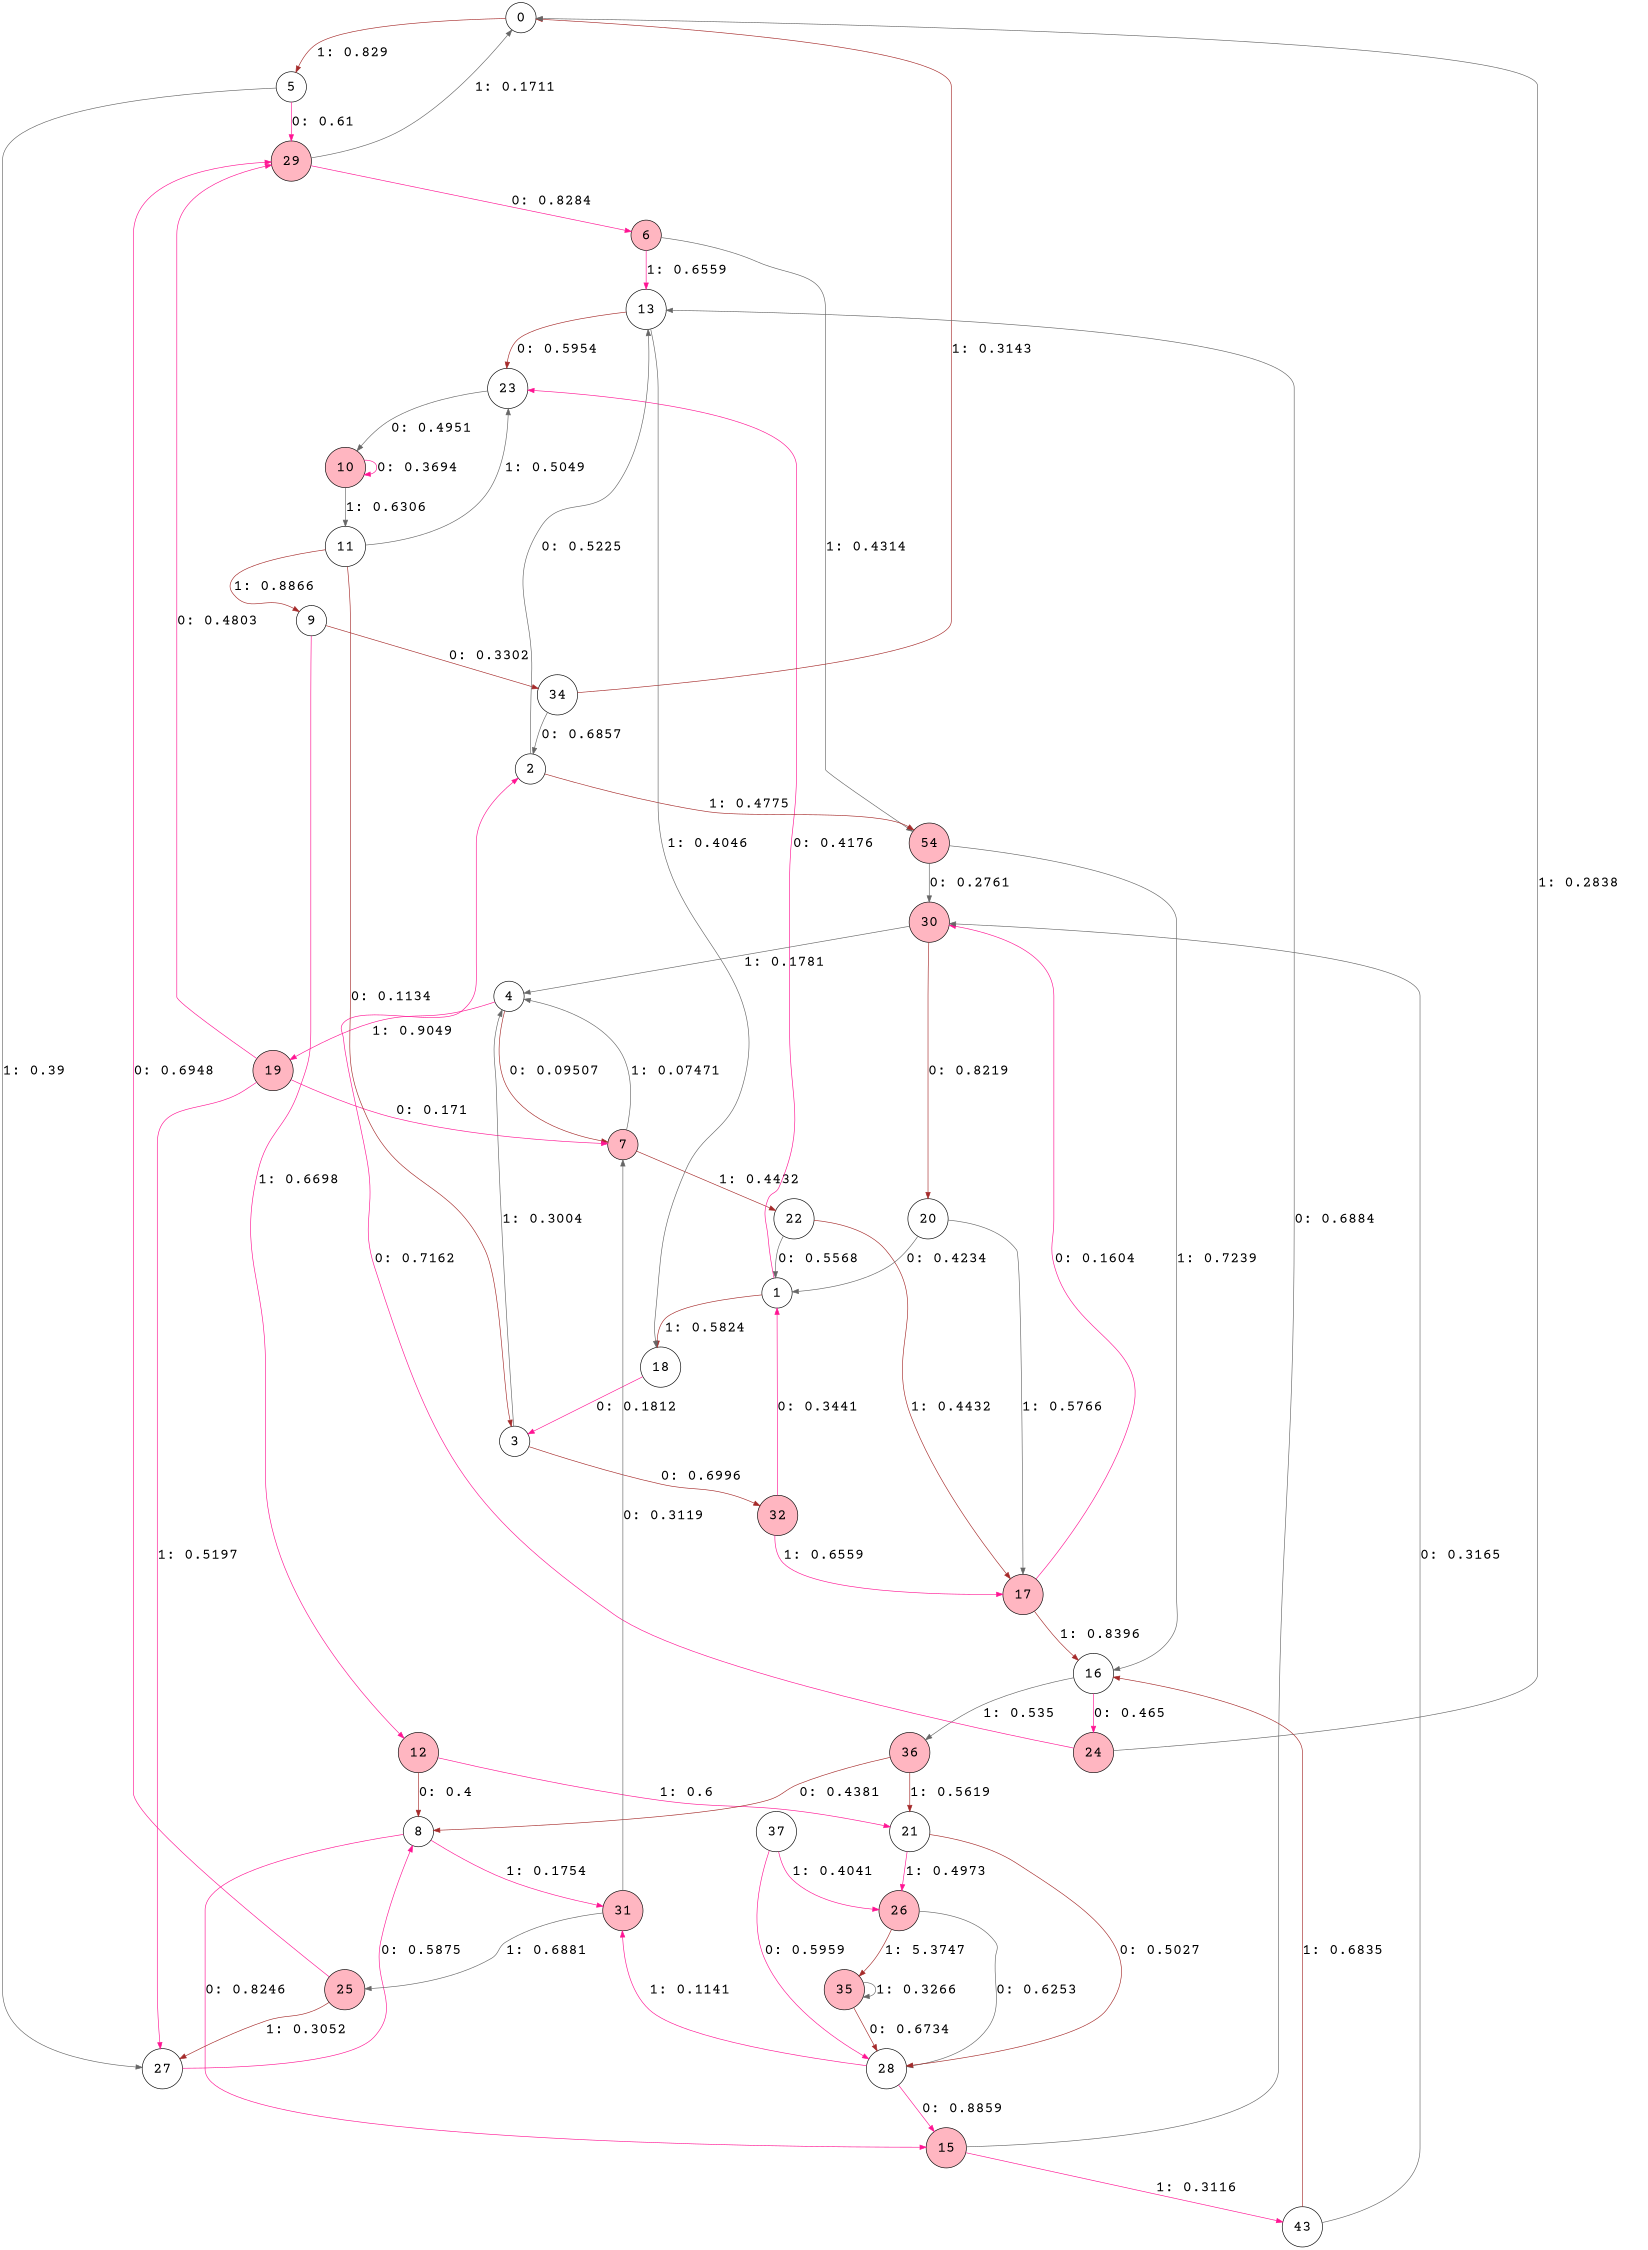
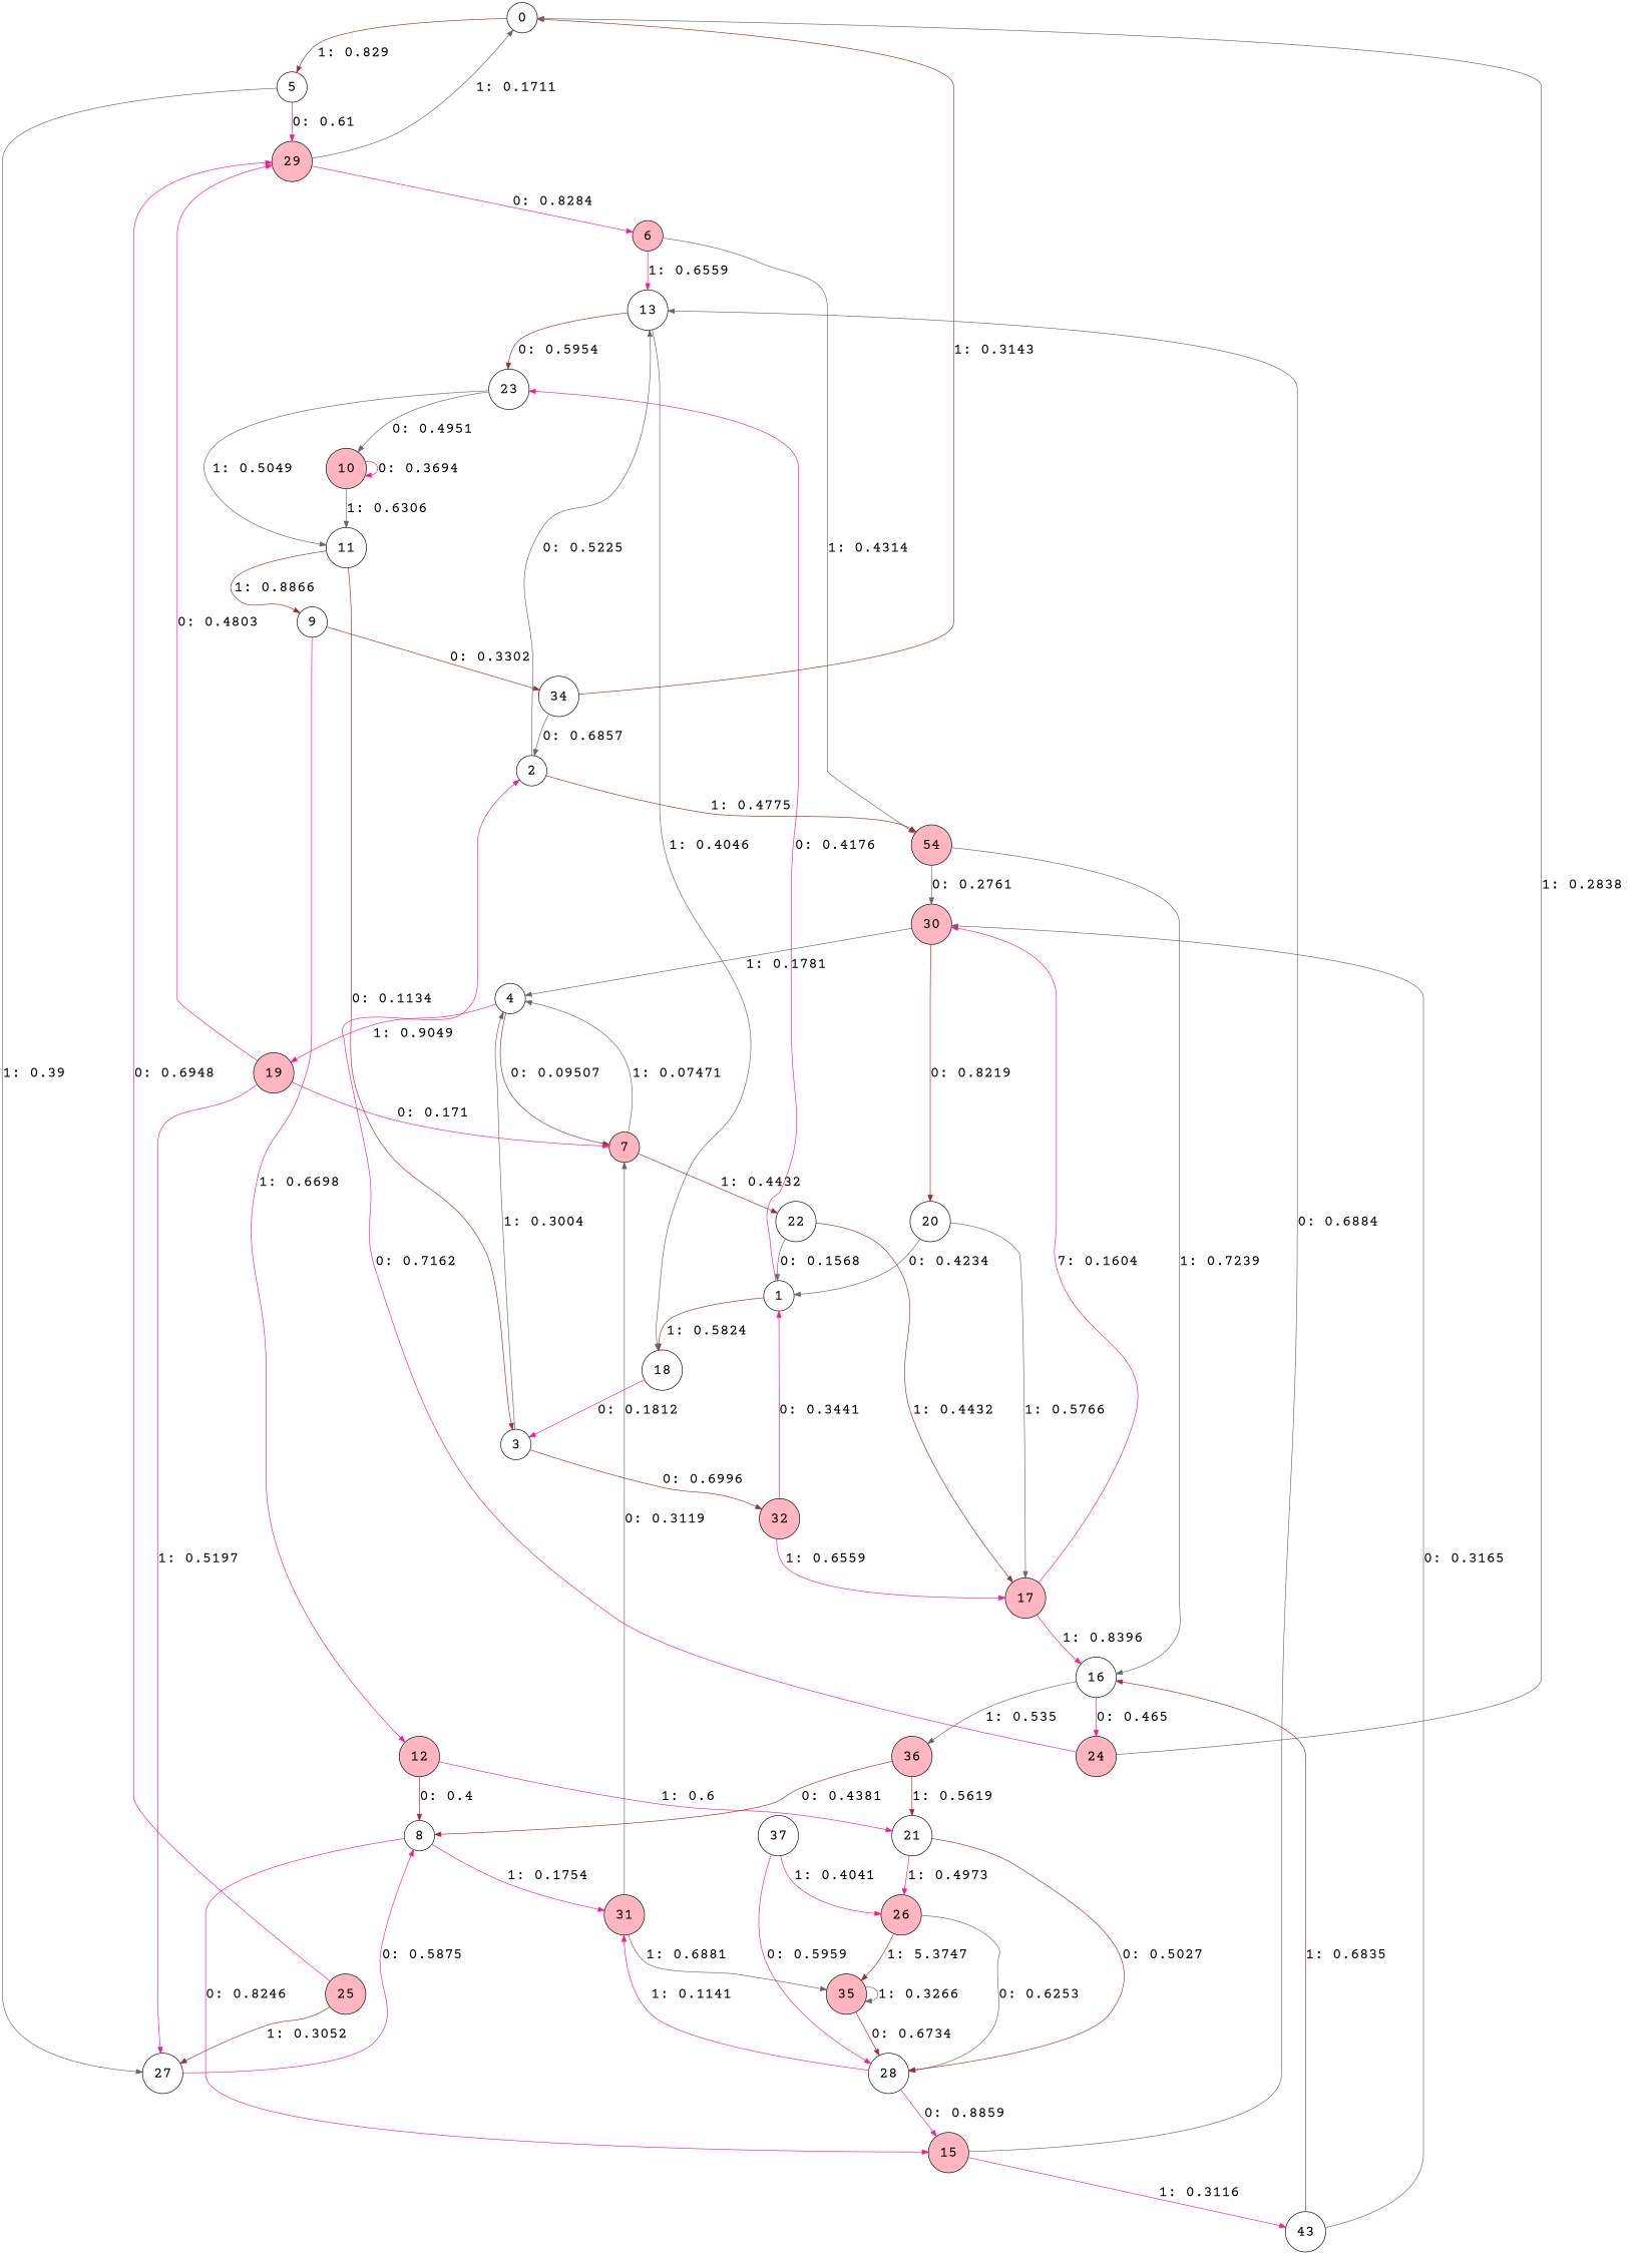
  digraph {
    fontname="Courier Prime"
    node [fillcolor=white fontname="Courier Prime" fontsize=24 shape=circle style=filled]
    edge [color=deeppink fontname="Courier Prime" fontsize=24]
    0
    5
    7 [fillcolor=lightpink]
    4
    22
    29 [fillcolor=lightpink]
    27
    19 [fillcolor=lightpink]
    1
    17 [fillcolor=lightpink]
    6 [fillcolor=lightpink]
    8
    23
    18
    10 [fillcolor=lightpink]
    11
    3
    9
    32 [fillcolor=lightpink]
    34
    12 [fillcolor=lightpink]
    2
    13
    n24 [fillcolor=lightpink label=54]
    30 [fillcolor=lightpink]
    16
    20
    24 [fillcolor=lightpink]
    36 [fillcolor=lightpink]
    15 [fillcolor=lightpink]
    31 [fillcolor=lightpink]
    37
    28
    26 [fillcolor=lightpink]
    n35 [label=43]
    25 [fillcolor=lightpink]
    21
    35 [fillcolor=lightpink]
    0 -> 5 [color=brown label="1: 0.829    "]
    5 -> 29 [label="0: 0.61     "]
    5 -> 27 [color=gray40 label="1: 0.39     "]
    7 -> 4 [color=gray40 label="1: 0.07471  "]
    7 -> 22 [color=brown label="1: 0.4432   "]
    4 -> 7 [color=brown label="0: 0.09507  "]
    4 -> 19 [label="1: 0.9049   "]
-   22 -> 1 [color=gray40 label="0: 0.5568   "]
+   22 -> 1 [color=gray40 label="0: 0.1568   "]
    22 -> 17 [color=brown label="1: 0.4432   "]
    29 -> 0 [color=gray40 label="1: 0.1711   "]
    29 -> 6 [label="0: 0.8284   "]
    27 -> 8 [label="0: 0.5875   "]
    19 -> 7 [label="0: 0.171    "]
    19 -> 29 [label="0: 0.4803   "]
    19 -> 27 [label="1: 0.5197   "]
    1 -> 23 [label="0: 0.4176   "]
    1 -> 18 [color=brown label="1: 0.5824   "]
-   17 -> 30 [label="0: 0.1604   "]
-   17 -> 16 [color=brown label="1: 0.8396   "]
+   17 -> 30 [label="7: 0.1604   "]
+   17 -> 16 [label="1: 0.8396   "]
    6 -> 13 [label="1: 0.6559   "]
    6 -> n24 [color=gray40 label="1: 0.4314   "]
    8 -> 15 [label="0: 0.8246   "]
    8 -> 31 [label="1: 0.1754   "]
    23 -> 10 [color=gray40 label="0: 0.4951   "]
-   11 -> 23 [color=gray40 label="1: 0.5049   "]
+   23 -> 11 [color=gray40 label="1: 0.5049   "]
    18 -> 3 [label="0: 0.1812   "]
    10 -> 10 [label="0: 0.3694   "]
    10 -> 11 [color=gray40 label="1: 0.6306   "]
    11 -> 3 [color=brown label="0: 0.1134   "]
    11 -> 9 [color=brown label="1: 0.8866   "]
    3 -> 4 [color=gray40 label="1: 0.3004   "]
    3 -> 32 [color=brown label="0: 0.6996   "]
    9 -> 34 [color=brown label="0: 0.3302   "]
    9 -> 12 [label="1: 0.6698   "]
    32 -> 1 [label="0: 0.3441   "]
    32 -> 17 [label="1: 0.6559   "]
    34 -> 0 [color=brown label="1: 0.3143   "]
    34 -> 2 [color=gray40 label="0: 0.6857   "]
    12 -> 8 [color=brown label="0: 0.4      "]
    12 -> 21 [label="1: 0.6      "]
    2 -> 13 [color=gray40 label="0: 0.5225   "]
    2 -> n24 [color=brown label="1: 0.4775   "]
    13 -> 23 [color=brown label="0: 0.5954   "]
    13 -> 18 [color=gray40 label="1: 0.4046   "]
    n24 -> 30 [color=gray40 label="0: 0.2761   "]
    n24 -> 16 [color=gray40 label="1: 0.7239   "]
    30 -> 4 [color=gray40 label="1: 0.1781   "]
    30 -> 20 [color=brown label="0: 0.8219   "]
    16 -> 24 [label="0: 0.465    "]
    16 -> 36 [color=gray40 label="1: 0.535    "]
    20 -> 1 [color=gray40 label="0: 0.4234   "]
    20 -> 17 [color=gray40 label="1: 0.5766   "]
    24 -> 0 [color=gray40 label="1: 0.2838   "]
    24 -> 2 [label="0: 0.7162   "]
    36 -> 8 [color=brown label="0: 0.4381   "]
    36 -> 21 [color=brown label="1: 0.5619   "]
    15 -> 13 [color=gray40 label="0: 0.6884   "]
    15 -> n35 [label="1: 0.3116   "]
    31 -> 7 [color=gray40 label="0: 0.3119   "]
-   31 -> 25 [color=gray40 label="1: 0.6881   "]
+   31 -> 35 [color=gray40 label="1: 0.6881   "]
    37 -> 28 [label="0: 0.5959   "]
    37 -> 26 [label="1: 0.4041   "]
    28 -> 15 [label="0: 0.8859   "]
    28 -> 31 [label="1: 0.1141   "]
    26 -> 28 [color=gray40 label="0: 0.6253   "]
    26 -> 35 [color=brown label="1: 5.3747   "]
    n35 -> 30 [color=gray40 label="0: 0.3165   "]
    n35 -> 16 [color=brown label="1: 0.6835   "]
    25 -> 29 [label="0: 0.6948   "]
    25 -> 27 [color=brown label="1: 0.3052   "]
    21 -> 28 [color=brown label="0: 0.5027   "]
    21 -> 26 [label="1: 0.4973   "]
    35 -> 28 [color=brown label="0: 0.6734   "]
    35 -> 35 [color=gray40 label="1: 0.3266   "]
  }
